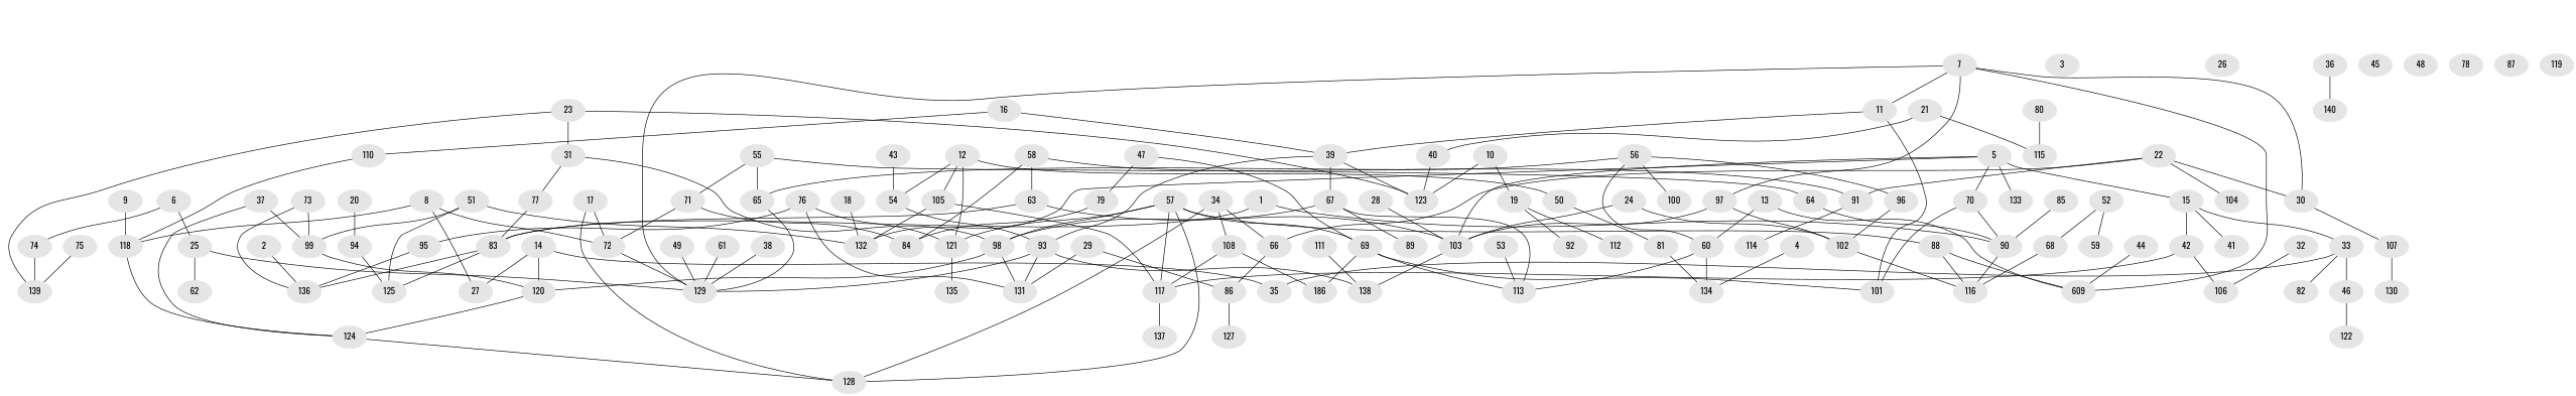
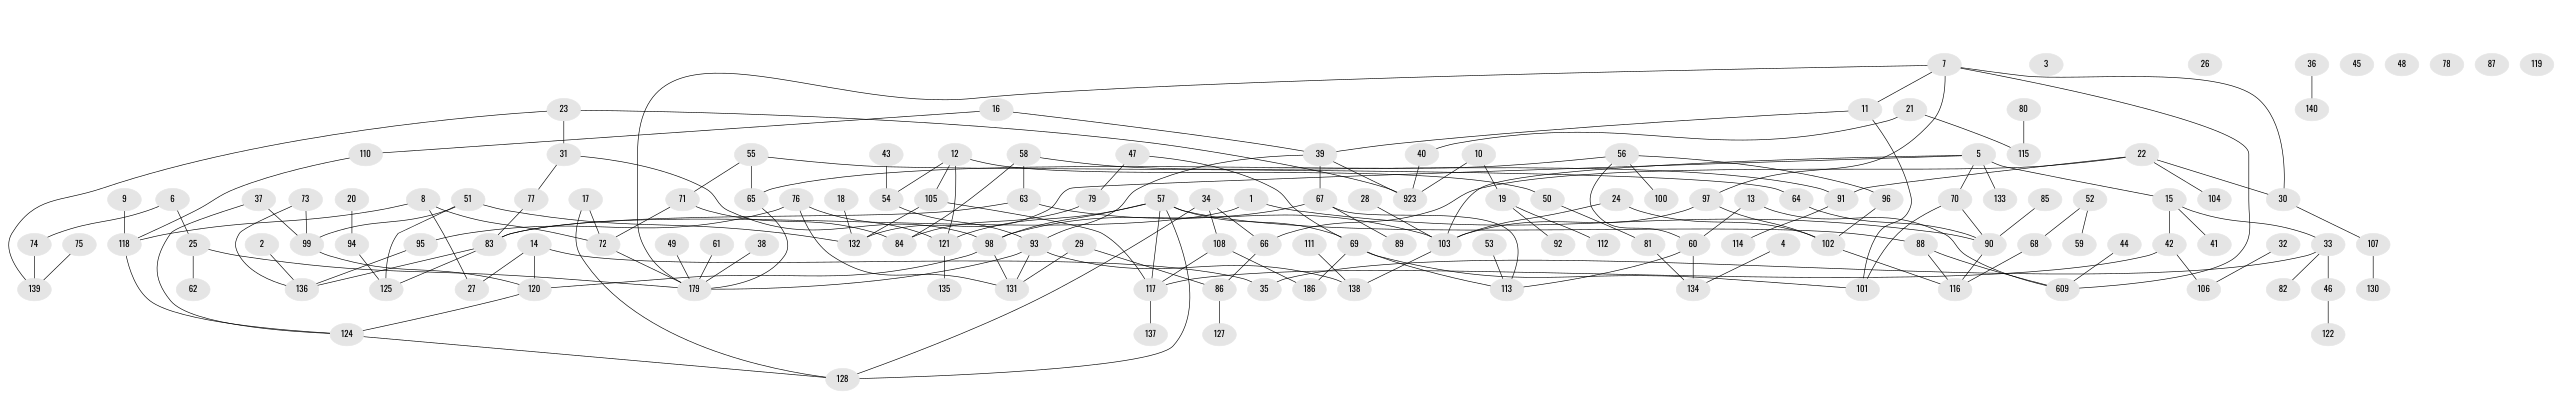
  graph {
    fontname=Oswald
    node [color=gray90 fontname=Oswald style=filled]
    edge [fontname=Oswald]
    1
    83
    90
    136
    125
    116
    2
    3
    4
    134
    5
    15
    70
    103
    132
    133
    33
    41
    42
    101
    138
    6
    25
    74
-   129
+   129 [label=179]
    62
    139
    7
    11
    30
    97
    n32 [label=609]
    39
    107
    102
    8
    27
    72
    118
    124
    9
    10
    19
-   123
+   123 [label=923]
    92
    112
    67
    93
    12
    50
    54
    105
    121
    81
    117
    135
    13
    60
    113
    14
    35
    120
    46
    82
    106
    16
    110
    17
    128
    18
    20
    94
    21
    40
    115
    22
    66
    91
    104
    86
    114
    23
    31
    77
    98
    24
    26
    28
    29
    131
    127
    130
    32
    122
    34
    108
    n97 [label=186]
    36
    140
    37
    99
    38
    89
    137
    43
    44
    45
    47
    69
    79
    84
    48
    49
    51
    52
    59
    68
    53
    55
    64
    65
    71
    56
    96
    100
    57
    88
    58
    63
    61
    73
    75
    76
    95
    78
    80
    85
    87
    111
    119
    1 -- 83
    1 -- 90
    83 -- 136
    83 -- 125
    90 -- 116
    2 -- 136
    4 -- 134
    5 -- 15
    5 -- 70
    5 -- 103
    5 -- 132
    5 -- 133
    15 -- 33
    15 -- 41
    15 -- 42
    70 -- 90
    70 -- 101
    103 -- 138
    33 -- 35
    33 -- 46
    33 -- 82
    42 -- 117
    42 -- 106
    6 -- 25
    6 -- 74
    25 -- 129
    25 -- 62
    74 -- 139
    7 -- 129
    7 -- 11
    7 -- 30
    7 -- 97
    7 -- n32
    11 -- 101
    11 -- 39
    30 -- 107
    97 -- 103
    97 -- 102
    39 -- 123
    39 -- 67
    39 -- 93
    107 -- 130
    102 -- 116
    8 -- 27
    8 -- 72
    8 -- 118
    72 -- 129
    118 -- 124
    124 -- 128
    9 -- 118
    10 -- 19
    10 -- 123
    19 -- 92
    19 -- 112
    67 -- 113
    67 -- 98
    67 -- 89
    93 -- 138
    93 -- 129
    93 -- 131
    12 -- 50
    12 -- 54
    12 -- 105
    12 -- 121
    50 -- 81
    54 -- 93
    105 -- 132
    105 -- 117
    121 -- 135
    81 -- 134
    117 -- 137
    13 -- n32
    13 -- 60
    60 -- 134
    60 -- 113
    14 -- 27
    14 -- 35
    14 -- 120
    120 -- 124
    46 -- 122
    16 -- 39
    16 -- 110
    110 -- 118
    17 -- 72
    17 -- 128
    18 -- 132
    20 -- 94
    94 -- 125
    21 -- 40
    21 -- 115
    40 -- 123
    22 -- 30
    22 -- 66
    22 -- 91
    22 -- 104
    66 -- 86
    91 -- 114
    86 -- 127
    23 -- 139
    23 -- 123
    23 -- 31
    31 -- 77
    31 -- 98
    77 -- 83
    98 -- 120
    98 -- 131
    24 -- 103
    24 -- 102
    28 -- 103
    29 -- 86
    29 -- 131
    32 -- 106
    34 -- 128
    34 -- 66
    34 -- 108
    108 -- 117
    108 -- n97
    36 -- 140
    37 -- 124
    37 -- 99
    99 -- 120
    38 -- 129
    43 -- 54
    44 -- n32
    47 -- 69
    47 -- 79
    69 -- 101
    69 -- 113
    69 -- n97
    79 -- 84
    49 -- 129
    51 -- 125
    51 -- 132
    51 -- 99
    52 -- 59
    52 -- 68
    68 -- 116
    53 -- 113
    55 -- 64
    55 -- 65
    55 -- 71
    64 -- 90
    65 -- 129
    71 -- 72
    71 -- 84
    56 -- 60
    56 -- 65
    56 -- 96
    56 -- 100
    96 -- 102
    57 -- 121
    57 -- 117
    57 -- 128
    57 -- 98
    57 -- 69
    57 -- 88
    88 -- 116
    88 -- n32
    58 -- 91
    58 -- 84
    58 -- 63
    63 -- 83
    63 -- 103
    61 -- 129
    73 -- 136
    73 -- 99
    75 -- 139
    76 -- 121
    76 -- 131
    76 -- 95
    95 -- 136
    80 -- 115
    85 -- 90
    111 -- 138
  }
